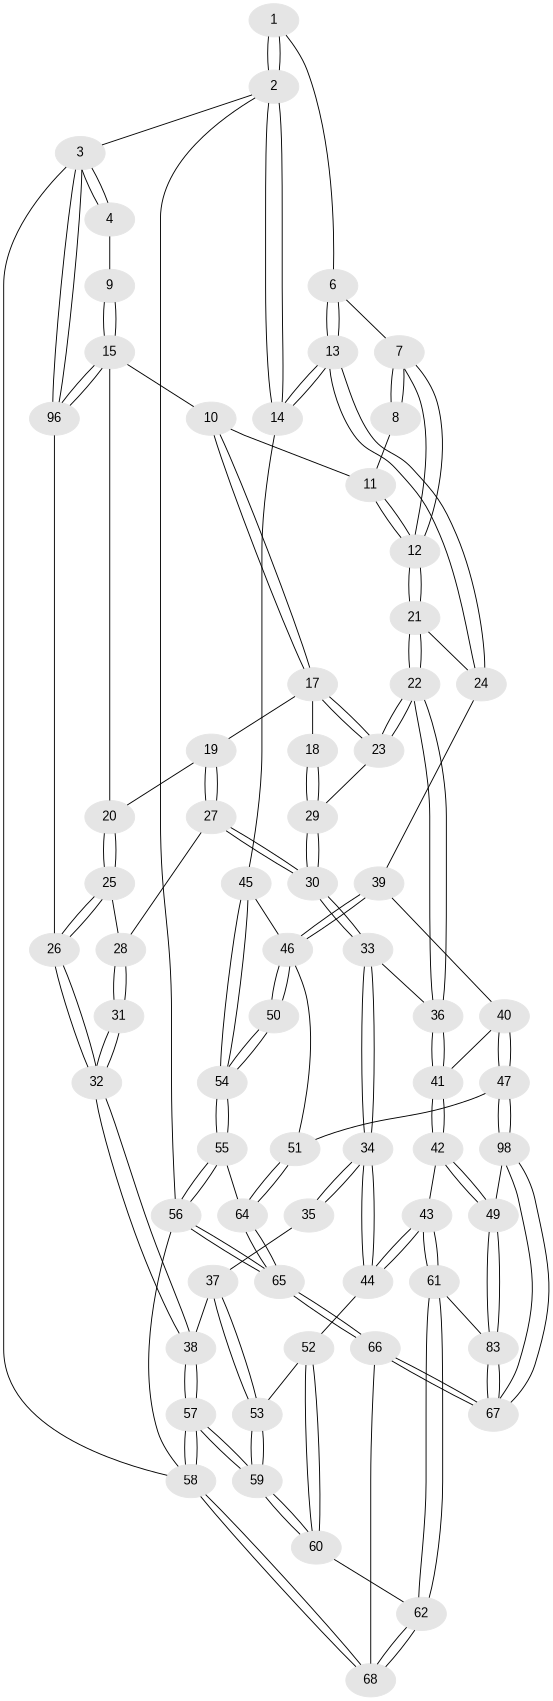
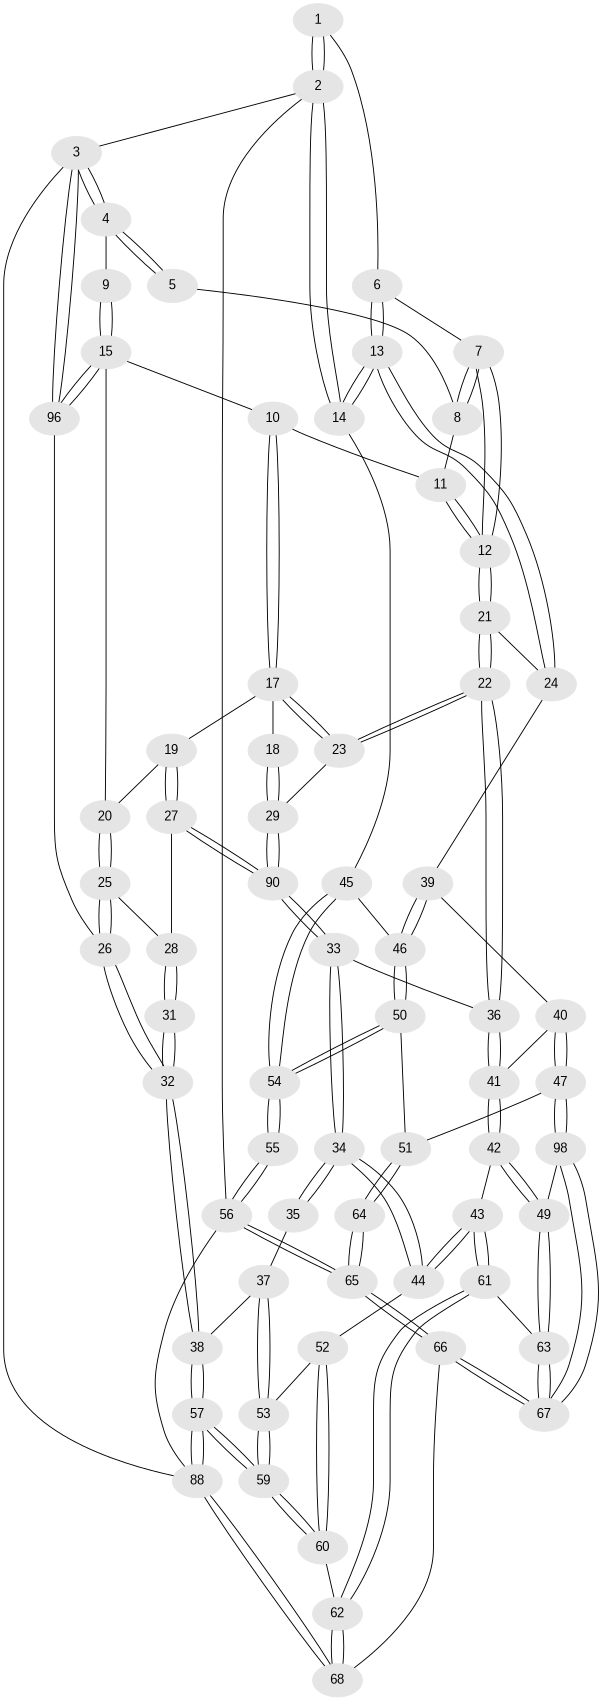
  graph {
    fontname="Liberation Sans"
    node [color=gray90 fontname="Liberation Sans" style=filled]
    edge [fontname="Liberation Sans"]
    1
    2
    6
    3
    14
    56
    7
    13
    4
    n10 [label=96]
-   58
+   58 [label=88]
    45
    65
+   5
    9
    26
    68
    8
    15
    11
    12
    24
    21
    10
    17
    20
    18
    23
    19
    22
    39
    46
    54
    25
    32
    29
    27
-   30
+   30 [label=90]
    28
    36
    41
    40
    31
    38
    33
    34
    35
    37
    57
    44
    52
    53
    42
    59
    47
    50
    n57 [label=98]
    51
    43
    49
    61
-   63 [label=83]
+   63
    62
    60
    55
    67
    64
    66
    1 -- 2
    1 -- 2
    1 -- 6
    2 -- 3
    2 -- 14
    2 -- 14
    2 -- 56
    6 -- 7
    6 -- 13
    6 -- 13
    3 -- 4
    3 -- 4
    3 -- n10
    3 -- n10
    3 -- 58
    14 -- 45
    56 -- 58
    56 -- 65
    56 -- 65
    7 -- 8
    7 -- 8
    7 -- 12
    7 -- 12
    13 -- 14
    13 -- 14
    13 -- 24
    13 -- 24
+   4 -- 5
+   4 -- 5
    4 -- 9
    n10 -- 26
    58 -- 68
    58 -- 68
    45 -- 46
    45 -- 54
    45 -- 54
    65 -- 66
    65 -- 66
+   5 -- 8
    9 -- 15
    9 -- 15
    26 -- 32
    26 -- 32
    8 -- 11
    15 -- n10
    15 -- n10
    15 -- 10
    15 -- 20
    11 -- 12
    11 -- 12
    12 -- 21
    12 -- 21
    24 -- 39
    21 -- 24
    21 -- 22
    21 -- 22
    10 -- 11
    10 -- 17
    10 -- 17
    17 -- 18
    17 -- 23
    17 -- 23
    17 -- 19
    20 -- 25
    20 -- 25
    18 -- 29
    18 -- 29
    23 -- 29
    19 -- 20
    19 -- 27
    19 -- 27
    22 -- 23
    22 -- 23
    22 -- 36
    22 -- 36
    39 -- 46
    39 -- 46
    39 -- 40
    46 -- 50
    46 -- 50
    54 -- 55
    54 -- 55
    25 -- 26
    25 -- 26
    25 -- 28
    32 -- 38
    32 -- 38
    29 -- 30
    29 -- 30
    27 -- 30
    27 -- 30
    27 -- 28
    30 -- 33
    30 -- 33
    28 -- 31
    28 -- 31
    36 -- 41
    36 -- 41
    41 -- 42
    41 -- 42
    40 -- 41
    40 -- 47
    40 -- 47
    31 -- 32
    31 -- 32
    38 -- 57
    38 -- 57
    33 -- 36
    33 -- 34
    33 -- 34
    34 -- 35
    34 -- 35
    34 -- 44
    34 -- 44
    35 -- 37
    37 -- 38
    37 -- 53
    37 -- 53
    57 -- 58
    57 -- 58
    57 -- 59
    57 -- 59
    44 -- 52
    52 -- 53
    52 -- 60
    52 -- 60
    53 -- 59
    53 -- 59
    42 -- 43
    42 -- 49
    42 -- 49
    59 -- 60
    59 -- 60
    47 -- n57
    47 -- n57
    47 -- 51
    50 -- 54
    50 -- 54
-   46 -- 51
+   50 -- 51
    n57 -- 49
    n57 -- 67
    n57 -- 67
    51 -- 64
    51 -- 64
    43 -- 44
    43 -- 44
    43 -- 61
    43 -- 61
    49 -- 63
    49 -- 63
    61 -- 63
    61 -- 62
    61 -- 62
    63 -- 67
    63 -- 67
    62 -- 68
    62 -- 68
    60 -- 62
    55 -- 56
    55 -- 56
-   55 -- 64
    64 -- 65
    64 -- 65
    66 -- 68
    66 -- 67
    66 -- 67
  }
